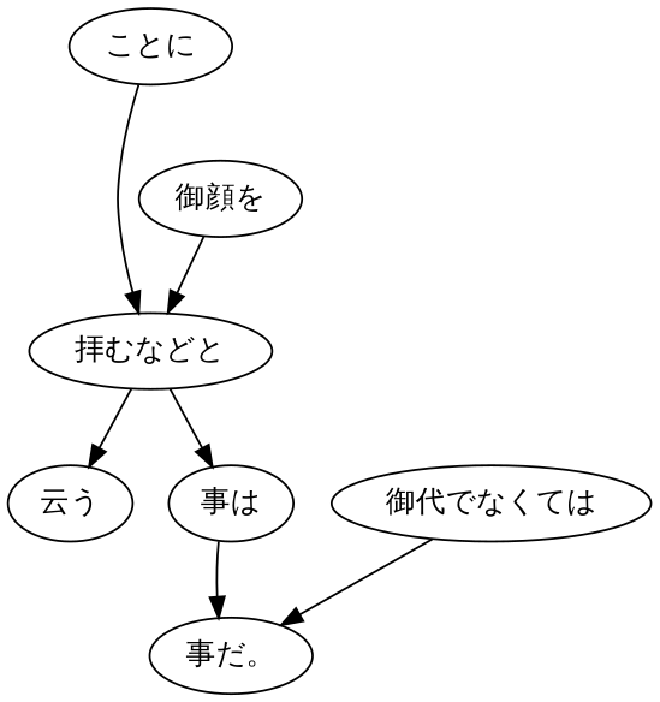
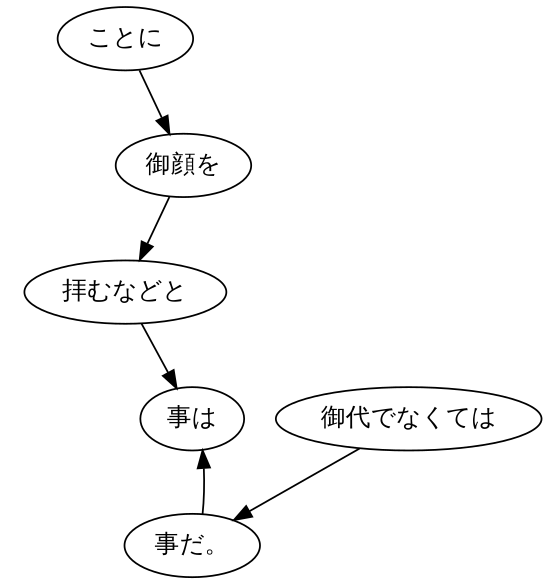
  digraph {
    n1 [label="ことに"]
    n2 [label="拝むなどと"]
-   n3 [label="云う"]
    n4 [label="事は"]
    n5 [label="御顔を"]
    n6 [label="事だ。"]
    n7 [label="御代でなくては"]
-   n1 -> n2
-   n2 -> n3
+   n1 -> n5
    n2 -> n4
-   n4 -> n6
+   n6 -> n4
    n5 -> n2
    n7 -> n6
  }
